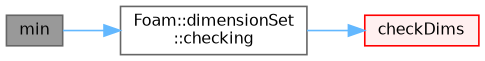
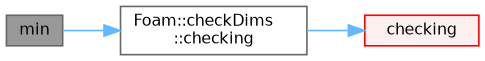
  digraph {
    rankdir=LR
    node [fontname=Helvetica fontsize=10 shape=box style=filled]
    edge [color=steelblue1 fontname=Helvetica fontsize=10 labelfontname=Helvetica labelfontsize=10 style=solid]
    n1 [color=gray40 fillcolor=grey60 fontcolor=black height=0.2 label=min width=0.4]
-   n2 [color=grey40 fillcolor=white height=0.2 label="Foam::dimensionSet\l::checking" width=0.4]
-   n3 [color=red fillcolor="#FFF0F0" height=0.2 label=checkDims width=0.4]
+   n2 [color=grey40 fillcolor=white height=0.2 label="Foam::checkDims\l::checking" width=0.4]
+   n3 [color=red fillcolor="#FFF0F0" height=0.2 label=checking width=0.4]
    n1 -> n2
    n2 -> n3
  }
